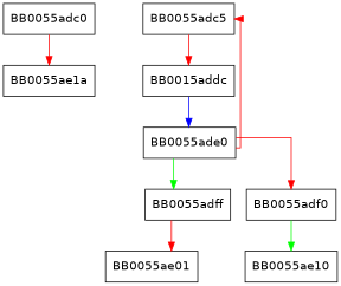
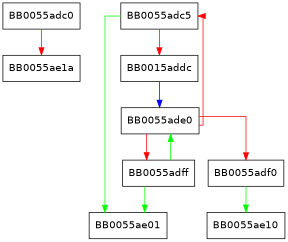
  digraph {
    fontname="DejaVu Sans"
    splines=ortho
    node [fontname="DejaVu Sans" shape=box]
    edge [color=red fontname="DejaVu Sans"]
    BB0055adc0
    BB0055ae1a
    n3 [label=BB0055ae01]
    BB0055adc5
    n5 [label=BB0015addc]
    BB0055ade0
    BB0055adff
    BB0055adf0
    BB0055ae10
    BB0055adc0 -> BB0055ae1a
+   BB0055adc5 -> n3 [color=green]
    BB0055adc5 -> n5
    n5 -> BB0055ade0 [color=blue]
    BB0055ade0 -> BB0055adc5
-   BB0055ade0 -> BB0055adff [color=green]
+   BB0055ade0 -> BB0055adff
    BB0055ade0 -> BB0055adf0
-   BB0055adff -> n3
+   BB0055adff -> n3 [color=green]
+   BB0055adff -> BB0055ade0 [color=green]
    BB0055adf0 -> BB0055ae10 [color=green]
  }
